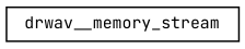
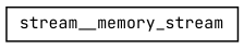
  digraph {
    rankdir=LR
    fontname="JetBrains Mono"
-   n1 [color=black fillcolor=white fontname="JetBrains Mono" fontsize=10 height=0.2 label=drwav__memory_stream shape=record style=filled width=0.4]
+   n1 [color=black fillcolor=white fontname="JetBrains Mono" fontsize=10 height=0.2 label=stream__memory_stream shape=record style=filled width=0.4]
  }
